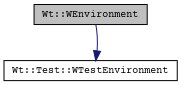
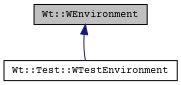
  digraph {
    fontname="Courier Prime"
    node [color=black fontname="Courier Prime" fontsize=10 shape=record style=filled]
    n1 [fillcolor=grey75 fontcolor=black height=0.2 label="Wt::WEnvironment" width=0.4]
    n2 [fillcolor=white height=0.2 label="Wt::Test::WTestEnvironment" width=0.4]
-   n2 -> n1 [color=midnightblue dir=back fontname="Courier Prime" fontsize=10 labelfontname=Helvetica labelfontsize=10 style=solid]
+   n1 -> n2 [color=midnightblue dir=back fontname="Courier Prime" fontsize=10 labelfontname=Helvetica labelfontsize=10 style=solid]
  }
